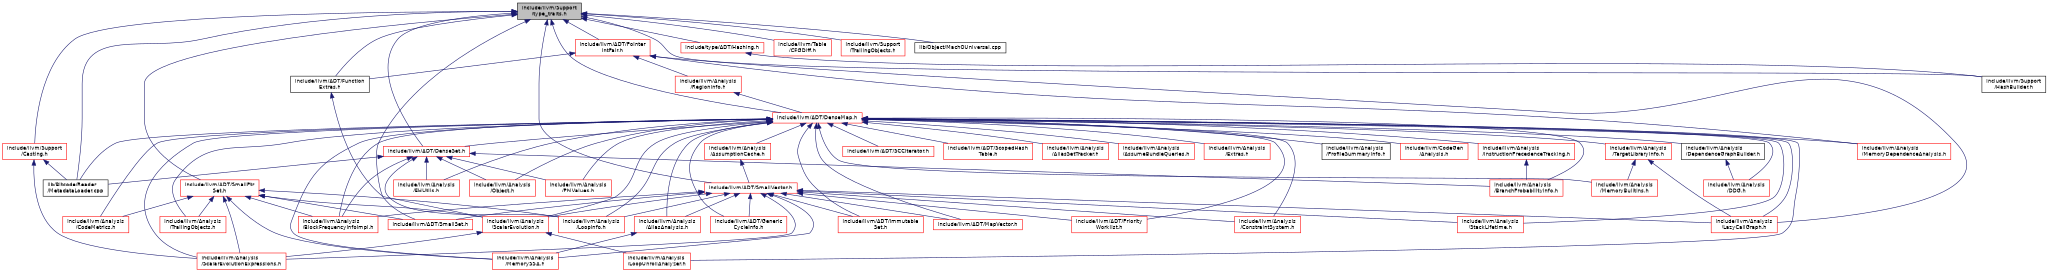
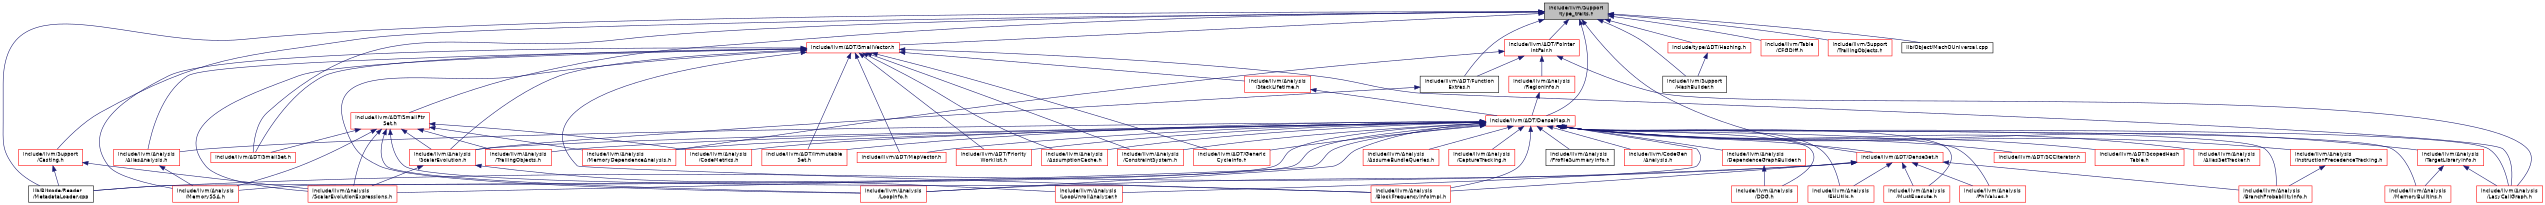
  digraph {
    node [color=red fontname=Helvetica fontsize=10 shape=record]
    edge [color=midnightblue dir=back fontname=Helvetica fontsize=10 labelfontname=Helvetica labelfontsize=10 style=solid]
    n1 [color=black fillcolor=grey75 fontcolor=black height=0.2 label="include/llvm/Support\l/type_traits.h" style=filled width=0.4]
    n2 [height=0.2 label="include/llvm/ADT/DenseMap.h" width=0.4]
    n3 [height=0.2 label="include/llvm/ADT/DenseSet.h" width=0.4]
    n4 [color=black height=0.2 label="lib/Bitcode/Reader\l/MetadataLoader.cpp" width=0.4]
    n5 [color=black height=0.2 label="include/llvm/ADT/Function\lExtras.h" width=0.4]
    n6 [height=0.2 label="include/type/ADT/Hashing.h" width=0.4]
    n7 [color=black height=0.2 label="include/llvm/Support\l/HashBuilder.h" width=0.4]
    n8 [height=0.2 label="include/llvm/ADT/Pointer\lIntPair.h" width=0.4]
    n9 [height=0.2 label="include/llvm/ADT/SmallPtr\lSet.h" width=0.4]
    n10 [height=0.2 label="include/llvm/ADT/SmallSet.h" width=0.4]
    n11 [height=0.2 label="include/llvm/ADT/SmallVector.h" width=0.4]
    n12 [height=0.2 label="include/llvm/Support\l/Casting.h" width=0.4]
    n13 [height=0.2 label="include/llvm/Table\l/CFGDiff.h" width=0.4]
    n14 [height=0.2 label="include/llvm/Support\l/TrailingObjects.h" width=0.4]
    n15 [color=black height=0.2 label="lib/Object/MachOUniversal.cpp" width=0.4]
    n16 [height=0.2 label="include/llvm/Analysis\l/BlockFrequencyInfoImpl.h" width=0.4]
    n17 [height=0.2 label="include/llvm/Analysis\l/BranchProbabilityInfo.h" width=0.4]
    n18 [height=0.2 label="include/llvm/Analysis\l/EHUtils.h" width=0.4]
    n19 [height=0.2 label="include/llvm/Analysis\l/LoopInfo.h" width=0.4]
-   n20 [height=0.2 label="include/llvm/Analysis\l/Object.h" width=0.4]
+   n20 [height=0.2 label="include/llvm/Analysis\l/MustExecute.h" width=0.4]
    n21 [height=0.2 label="include/llvm/Analysis\l/PhiValues.h" width=0.4]
    n22 [height=0.2 label="include/llvm/ADT/Generic\lCycleInfo.h" width=0.4]
    n23 [height=0.2 label="include/llvm/ADT/Immutable\lSet.h" width=0.4]
    n24 [height=0.2 label="include/llvm/ADT/MapVector.h" width=0.4]
    n25 [height=0.2 label="include/llvm/ADT/Priority\lWorklist.h" width=0.4]
    n26 [height=0.2 label="include/llvm/ADT/SCCIterator.h" width=0.4]
    n27 [height=0.2 label="include/llvm/ADT/ScopedHash\lTable.h" width=0.4]
    n28 [height=0.2 label="include/llvm/Analysis\l/AliasAnalysis.h" width=0.4]
    n29 [height=0.2 label="include/llvm/Analysis\l/MemorySSA.h" width=0.4]
    n30 [height=0.2 label="include/llvm/Analysis\l/AliasSetTracker.h" width=0.4]
    n31 [height=0.2 label="include/llvm/Analysis\l/AssumeBundleQueries.h" width=0.4]
    n32 [height=0.2 label="include/llvm/Analysis\l/AssumptionCache.h" width=0.4]
-   n33 [height=0.2 label="include/llvm/Analysis\l/Extras.h" width=0.4]
+   n33 [height=0.2 label="include/llvm/Analysis\l/CaptureTracking.h" width=0.4]
    n34 [height=0.2 label="include/llvm/Analysis\l/CodeMetrics.h" width=0.4]
    n35 [height=0.2 label="include/llvm/Analysis\l/ConstraintSystem.h" width=0.4]
    n36 [height=0.2 label="include/llvm/Analysis\l/DDG.h" width=0.4]
    n37 [height=0.2 label="include/llvm/Analysis\l/TrailingObjects.h" width=0.4]
-   n38 [color=black height=0.2 label="include/llvm/Analysis\l/DependenceGraphBuilder.h" width=0.4]
+   n38 [height=0.2 label="include/llvm/Analysis\l/DependenceGraphBuilder.h" width=0.4]
    n39 [height=0.2 label="include/llvm/Analysis\l/InstructionPrecedenceTracking.h" width=0.4]
    n40 [height=0.2 label="include/llvm/Analysis\l/LazyCallGraph.h" width=0.4]
    n41 [height=0.2 label="include/llvm/Analysis\l/LoopUnrollAnalyzer.h" width=0.4]
    n42 [height=0.2 label="include/llvm/Analysis\l/MemoryBuiltins.h" width=0.4]
    n43 [height=0.2 label="include/llvm/Analysis\l/MemoryDependenceAnalysis.h" width=0.4]
    n44 [color=black height=0.2 label="include/llvm/Analysis\l/ProfileSummaryInfo.h" width=0.4]
    n45 [height=0.2 label="include/llvm/Analysis\l/ScalarEvolution.h" width=0.4]
    n46 [height=0.2 label="include/llvm/Analysis\l/ScalarEvolutionExpressions.h" width=0.4]
    n47 [height=0.2 label="include/llvm/Analysis\l/StackLifetime.h" width=0.4]
    n48 [height=0.2 label="include/llvm/Analysis\l/TargetLibraryInfo.h" width=0.4]
    n49 [height=0.2 label="include/llvm/CodeGen\l/Analysis.h" width=0.4]
    n50 [height=0.2 label="include/llvm/Analysis\l/RegionInfo.h" width=0.4]
    n1 -> n2
    n1 -> n3
    n1 -> n4
    n1 -> n5
    n1 -> n6
    n1 -> n7
    n1 -> n8
    n1 -> n9
    n1 -> n10
    n1 -> n11
    n1 -> n12
    n1 -> n13
    n1 -> n14
    n1 -> n15
    n2 -> n3
    n2 -> n4
    n2 -> n16
    n2 -> n17
    n2 -> n18
    n2 -> n19
    n2 -> n20
    n2 -> n21
    n2 -> n22
    n2 -> n23
    n2 -> n24
    n2 -> n25
    n2 -> n26
    n2 -> n27
    n2 -> n28
    n2 -> n29
    n2 -> n30
    n2 -> n31
    n2 -> n32
    n2 -> n33
    n2 -> n34
    n2 -> n35
    n2 -> n36
    n2 -> n37
    n2 -> n38
    n2 -> n39
    n2 -> n40
    n2 -> n41
    n2 -> n42
    n2 -> n43
    n2 -> n44
    n2 -> n45
    n2 -> n46
-   n2 -> n47
+   n47 -> n2
    n2 -> n48
    n2 -> n49
    n3 -> n4
    n3 -> n16
    n3 -> n17
    n3 -> n18
    n3 -> n19
    n3 -> n20
    n3 -> n21
    n5 -> n45
    n6 -> n7
    n8 -> n5
    n8 -> n40
    n8 -> n43
    n8 -> n50
    n9 -> n10
    n9 -> n16
    n9 -> n19
    n9 -> n29
    n9 -> n34
    n9 -> n37
+   n9 -> n43
    n9 -> n45
    n9 -> n46
    n11 -> n10
    n11 -> n16
    n11 -> n19
    n11 -> n22
    n11 -> n23
    n11 -> n24
    n11 -> n25
    n11 -> n28
    n11 -> n29
-   n32 -> n11
+   n11 -> n32
    n11 -> n35
    n11 -> n40
    n11 -> n45
    n11 -> n46
    n11 -> n47
    n12 -> n4
    n12 -> n46
    n28 -> n29
    n38 -> n36
    n39 -> n17
    n45 -> n41
    n45 -> n46
    n48 -> n40
    n48 -> n42
    n50 -> n2
  }
